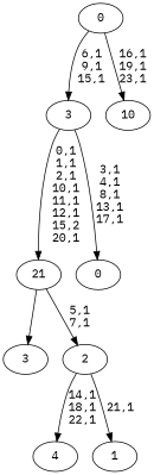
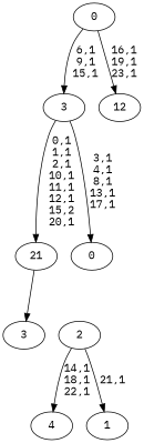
  digraph {
    fontname="IBM Plex Mono"
    node [fontname="IBM Plex Mono"]
    edge [fontname="IBM Plex Mono"]
    n1 [label=4]
    n2 [label=3]
    n3 [label=2]
    n4 [label=1]
    21
    n6 [label=0]
    3
    0
-   12 [label=10]
+   12
    n3 -> n1 [label="14,1\n18,1\n22,1"]
    n3 -> n4 [label="21,1"]
    21 -> n2
-   21 -> n3 [label="5,1\n7,1"]
    3 -> 21 [label="0,1\n1,1\n2,1\n10,1\n11,1\n12,1\n15,2\n20,1"]
    3 -> n6 [label="3,1\n4,1\n8,1\n13,1\n17,1"]
    0 -> 3 [label="6,1\n9,1\n15,1"]
    0 -> 12 [label="16,1\n19,1\n23,1"]
  }
